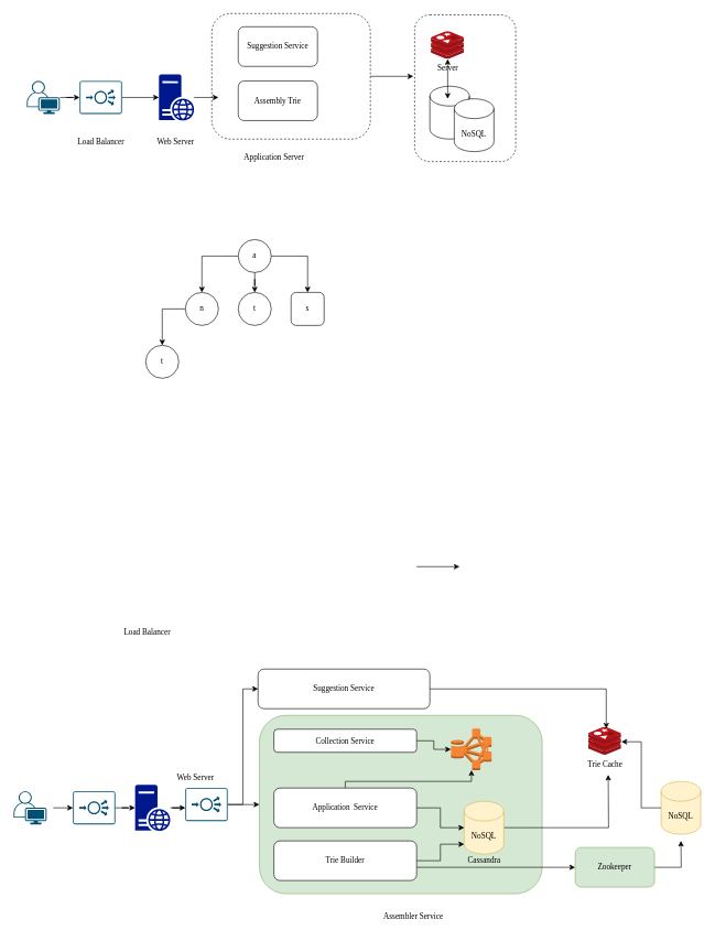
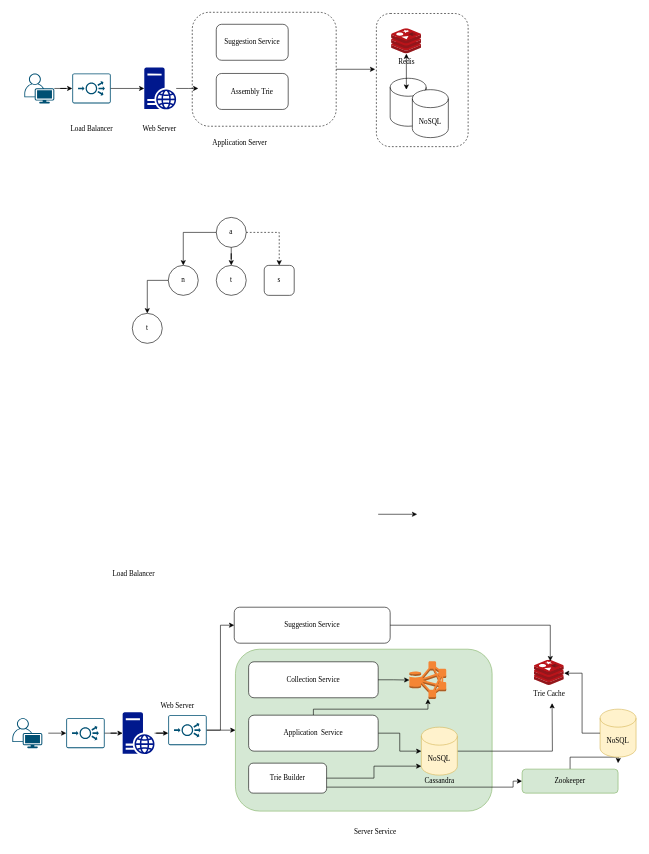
  <mxCell id="0" />
  <mxCell id="1" parent="0" />
  <mxCell id="2" value="" style="rounded=1;whiteSpace=wrap;html=1;fontFamily=Excalifont;fillColor=#d5e8d4;strokeColor=#82b366;" vertex="1" parent="1"><mxGeometry x="392" y="1082" width="428" height="270" as="geometry" /></mxCell>
  <mxCell id="3" value="" style="rounded=1;whiteSpace=wrap;html=1;fillColor=none;dashed=1;fontFamily=Excalifont;" vertex="1" parent="1"><mxGeometry x="627" y="22" width="153" height="222" as="geometry" /></mxCell>
  <mxCell id="4" value="" style="rounded=1;whiteSpace=wrap;html=1;fillColor=none;dashed=1;fontFamily=Excalifont;" vertex="1" parent="1"><mxGeometry x="320" y="20" width="240" height="190" as="geometry" /></mxCell>
  <mxCell id="5" value="" style="points=[[0.35,0,0],[0.98,0.51,0],[1,0.71,0],[0.67,1,0],[0,0.795,0],[0,0.65,0]];verticalLabelPosition=bottom;sketch=0;html=1;verticalAlign=top;aspect=fixed;align=center;pointerEvents=1;shape=mxgraph.cisco19.user;fillColor=#005073;strokeColor=none;fontFamily=Excalifont;" vertex="1" parent="1"><mxGeometry x="40" y="122" width="50" height="50" as="geometry" /></mxCell>
  <mxCell id="6" value="" style="sketch=0;points=[[0.015,0.015,0],[0.985,0.015,0],[0.985,0.985,0],[0.015,0.985,0],[0.25,0,0],[0.5,0,0],[0.75,0,0],[1,0.25,0],[1,0.5,0],[1,0.75,0],[0.75,1,0],[0.5,1,0],[0.25,1,0],[0,0.75,0],[0,0.5,0],[0,0.25,0]];verticalLabelPosition=bottom;html=1;verticalAlign=top;aspect=fixed;align=center;pointerEvents=1;shape=mxgraph.cisco19.rect;prIcon=load_balancer;fillColor=none;strokeColor=#005073;fontFamily=Excalifont;" vertex="1" parent="1"><mxGeometry x="120" y="122" width="64" height="50" as="geometry" /></mxCell>
  <mxCell id="7" value="Suggestion Service" style="rounded=1;whiteSpace=wrap;html=1;fontFamily=Excalifont;" vertex="1" parent="1"><mxGeometry x="360" y="40" width="120" height="60" as="geometry" /></mxCell>
  <mxCell id="8" value="Assembly Trie" style="rounded=1;whiteSpace=wrap;html=1;fontFamily=Excalifont;" vertex="1" parent="1"><mxGeometry x="360" y="122" width="120" height="60" as="geometry" /></mxCell>
  <mxCell id="9" value="" style="shape=cylinder3;whiteSpace=wrap;html=1;boundedLbl=1;backgroundOutline=1;size=15;fontFamily=Excalifont;" vertex="1" parent="1"><mxGeometry x="650" y="130" width="60" height="80" as="geometry" /></mxCell>
- <mxCell id="10" value="Server" style="image;sketch=0;aspect=fixed;html=1;points=[];align=center;fontSize=12;image=img/lib/mscae/Cache_Redis_Product.svg;fontFamily=Excalifont;" vertex="1" parent="1"><mxGeometry x="652" y="47" width="50" height="42" as="geometry" /></mxCell>
+ <mxCell id="10" value="Redis" style="image;sketch=0;aspect=fixed;html=1;points=[];align=center;fontSize=12;image=img/lib/mscae/Cache_Redis_Product.svg;fontFamily=Excalifont;" vertex="1" parent="1"><mxGeometry x="652" y="47" width="50" height="42" as="geometry" /></mxCell>
  <mxCell id="11" value="" style="sketch=0;aspect=fixed;pointerEvents=1;shadow=0;dashed=0;html=1;strokeColor=none;labelPosition=center;verticalLabelPosition=bottom;verticalAlign=top;align=center;fillColor=#00188D;shape=mxgraph.mscae.enterprise.web_server;fontFamily=Excalifont;" vertex="1" parent="1"><mxGeometry x="240" y="112" width="53.2" height="70" as="geometry" /></mxCell>
  <mxCell id="12" style="edgeStyle=orthogonalEdgeStyle;rounded=0;orthogonalLoop=1;jettySize=auto;html=1;entryX=0;entryY=0.5;entryDx=0;entryDy=0;entryPerimeter=0;fontFamily=Excalifont;" edge="1" parent="1" source="5" target="6"><mxGeometry relative="1" as="geometry" /></mxCell>
  <mxCell id="13" style="edgeStyle=orthogonalEdgeStyle;rounded=0;orthogonalLoop=1;jettySize=auto;html=1;entryX=0;entryY=0.5;entryDx=0;entryDy=0;entryPerimeter=0;fontFamily=Excalifont;" edge="1" parent="1" source="6" target="11"><mxGeometry relative="1" as="geometry" /></mxCell>
  <mxCell id="14" style="edgeStyle=orthogonalEdgeStyle;rounded=0;orthogonalLoop=1;jettySize=auto;html=1;entryX=0.042;entryY=0.668;entryDx=0;entryDy=0;entryPerimeter=0;fontFamily=Excalifont;" edge="1" parent="1" source="11" target="4"><mxGeometry relative="1" as="geometry" /></mxCell>
  <mxCell id="15" value="Web Server" style="text;html=1;align=center;verticalAlign=middle;resizable=0;points=[];autosize=1;strokeColor=none;fillColor=none;fontFamily=Excalifont;" vertex="1" parent="1"><mxGeometry x="220" y="200" width="90" height="30" as="geometry" /></mxCell>
- <mxCell id="16" value="Application Server" style="text;html=1;align=center;verticalAlign=middle;resizable=0;points=[];autosize=1;strokeColor=none;fillColor=none;fontFamily=Excalifont;" vertex="1" parent="1"><mxGeometry x="349" y="222" width="130" height="30" as="geometry" /></mxCell>
+ <mxCell id="16" value="Application Server" style="text;html=1;align=center;verticalAlign=middle;resizable=0;points=[];autosize=1;strokeColor=none;fillColor=none;fontFamily=Excalifont;" vertex="1" parent="1"><mxGeometry x="334" y="222" width="130" height="30" as="geometry" /></mxCell>
  <mxCell id="17" value="Load Balancer" style="text;html=1;align=center;verticalAlign=middle;resizable=0;points=[];autosize=1;strokeColor=none;fillColor=none;fontFamily=Excalifont;" vertex="1" parent="1"><mxGeometry x="97" y="200" width="110" height="30" as="geometry" /></mxCell>
  <mxCell id="18" value="NoSQL" style="shape=cylinder3;whiteSpace=wrap;html=1;boundedLbl=1;backgroundOutline=1;size=15;fontFamily=Excalifont;" vertex="1" parent="1"><mxGeometry x="687" y="149" width="60" height="80" as="geometry" /></mxCell>
  <mxCell id="19" style="edgeStyle=orthogonalEdgeStyle;rounded=0;orthogonalLoop=1;jettySize=auto;html=1;entryX=0.45;entryY=0.238;entryDx=0;entryDy=0;entryPerimeter=0;startArrow=classic;startFill=1;fontFamily=Excalifont;" edge="1" parent="1" source="10" target="9"><mxGeometry relative="1" as="geometry" /></mxCell>
  <mxCell id="20" style="edgeStyle=orthogonalEdgeStyle;rounded=0;orthogonalLoop=1;jettySize=auto;html=1;entryX=-0.013;entryY=0.419;entryDx=0;entryDy=0;entryPerimeter=0;fontFamily=Excalifont;" edge="1" parent="1" source="4" target="3"><mxGeometry relative="1" as="geometry" /></mxCell>
  <mxCell id="21" style="edgeStyle=orthogonalEdgeStyle;rounded=0;orthogonalLoop=1;jettySize=auto;html=1;entryX=0.5;entryY=0;entryDx=0;entryDy=0;fontFamily=Excalifont;" edge="1" parent="1" source="24" target="26"><mxGeometry relative="1" as="geometry" /></mxCell>
  <mxCell id="22" style="edgeStyle=orthogonalEdgeStyle;rounded=0;orthogonalLoop=1;jettySize=auto;html=1;entryX=0.5;entryY=0;entryDx=0;entryDy=0;fontFamily=Excalifont;" edge="1" parent="1" source="24" target="27"><mxGeometry relative="1" as="geometry" /></mxCell>
- <mxCell id="23" style="edgeStyle=orthogonalEdgeStyle;rounded=0;orthogonalLoop=1;jettySize=auto;html=1;entryX=0.5;entryY=0;entryDx=0;entryDy=0;fontFamily=Excalifont;" edge="1" parent="1" source="24" target="28"><mxGeometry relative="1" as="geometry" /></mxCell>
+ <mxCell id="23" style="edgeStyle=orthogonalEdgeStyle;rounded=0;orthogonalLoop=1;jettySize=auto;html=1;entryX=0.5;entryY=0;entryDx=0;entryDy=0;fontFamily=Excalifont;dashed=1;" edge="1" parent="1" source="24" target="28"><mxGeometry relative="1" as="geometry" /></mxCell>
  <mxCell id="24" value="a" style="ellipse;whiteSpace=wrap;html=1;aspect=fixed;fillColor=none;fontFamily=Excalifont;" vertex="1" parent="1"><mxGeometry x="360" y="362" width="50" height="50" as="geometry" /></mxCell>
  <mxCell id="25" style="edgeStyle=orthogonalEdgeStyle;rounded=0;orthogonalLoop=1;jettySize=auto;html=1;entryX=0.5;entryY=0;entryDx=0;entryDy=0;fontFamily=Excalifont;" edge="1" parent="1" source="26" target="29"><mxGeometry relative="1" as="geometry" /></mxCell>
  <mxCell id="26" value="n" style="ellipse;whiteSpace=wrap;html=1;aspect=fixed;fillColor=none;fontFamily=Excalifont;" vertex="1" parent="1"><mxGeometry x="280" y="442" width="50" height="50" as="geometry" /></mxCell>
  <mxCell id="27" value="t" style="ellipse;whiteSpace=wrap;html=1;aspect=fixed;fillColor=none;fontFamily=Excalifont;" vertex="1" parent="1"><mxGeometry x="360" y="442" width="50" height="50" as="geometry" /></mxCell>
  <mxCell id="28" value="s" style="whiteSpace=wrap;html=1;aspect=fixed;fillColor=none;fontFamily=Excalifont;rounded=1;" vertex="1" parent="1"><mxGeometry x="440" y="442" width="50" height="50" as="geometry" /></mxCell>
  <mxCell id="29" value="t" style="ellipse;whiteSpace=wrap;html=1;aspect=fixed;fillColor=none;fontFamily=Excalifont;" vertex="1" parent="1"><mxGeometry x="220" y="522" width="50" height="50" as="geometry" /></mxCell>
  <mxCell id="30" value="" style="points=[[0.35,0,0],[0.98,0.51,0],[1,0.71,0],[0.67,1,0],[0,0.795,0],[0,0.65,0]];verticalLabelPosition=bottom;sketch=0;html=1;verticalAlign=top;aspect=fixed;align=center;pointerEvents=1;shape=mxgraph.cisco19.user;fillColor=#005073;strokeColor=none;fontFamily=Excalifont;" vertex="1" parent="1"><mxGeometry x="20" y="1197" width="50" height="50" as="geometry" /></mxCell>
  <mxCell id="31" value="" style="sketch=0;points=[[0.015,0.015,0],[0.985,0.015,0],[0.985,0.985,0],[0.015,0.985,0],[0.25,0,0],[0.5,0,0],[0.75,0,0],[1,0.25,0],[1,0.5,0],[1,0.75,0],[0.75,1,0],[0.5,1,0],[0.25,1,0],[0,0.75,0],[0,0.5,0],[0,0.25,0]];verticalLabelPosition=bottom;html=1;verticalAlign=top;aspect=fixed;align=center;pointerEvents=1;shape=mxgraph.cisco19.rect;prIcon=load_balancer;fillColor=none;strokeColor=#005073;fontFamily=Excalifont;" vertex="1" parent="1"><mxGeometry x="109.92" y="1197" width="64" height="50" as="geometry" /></mxCell>
  <mxCell id="32" value="Suggestion Service" style="rounded=1;whiteSpace=wrap;html=1;fontFamily=Excalifont;" vertex="1" parent="1"><mxGeometry x="390" y="1012" width="260" height="60" as="geometry" /></mxCell>
  <mxCell id="33" value="Trie Cache" style="image;sketch=0;aspect=fixed;html=1;points=[];align=center;fontSize=12;image=img/lib/mscae/Cache_Redis_Product.svg;fontFamily=Excalifont;" vertex="1" parent="1"><mxGeometry x="890" y="1100" width="50" height="42" as="geometry" /></mxCell>
  <mxCell id="34" value="" style="sketch=0;aspect=fixed;pointerEvents=1;shadow=0;dashed=0;html=1;strokeColor=none;labelPosition=center;verticalLabelPosition=bottom;verticalAlign=top;align=center;fillColor=#00188D;shape=mxgraph.mscae.enterprise.web_server;fontFamily=Excalifont;" vertex="1" parent="1"><mxGeometry x="203.92" y="1187" width="53.2" height="70" as="geometry" /></mxCell>
  <mxCell id="35" style="edgeStyle=orthogonalEdgeStyle;rounded=0;orthogonalLoop=1;jettySize=auto;html=1;entryX=0;entryY=0.5;entryDx=0;entryDy=0;entryPerimeter=0;fontFamily=Excalifont;" edge="1" parent="1" target="31"><mxGeometry relative="1" as="geometry"><mxPoint x="79.92" y="1222" as="sourcePoint" /></mxGeometry></mxCell>
  <mxCell id="36" style="edgeStyle=orthogonalEdgeStyle;rounded=0;orthogonalLoop=1;jettySize=auto;html=1;entryX=0;entryY=0.5;entryDx=0;entryDy=0;entryPerimeter=0;fontFamily=Excalifont;" edge="1" parent="1" source="31" target="34"><mxGeometry relative="1" as="geometry" /></mxCell>
  <mxCell id="37" value="Web Server" style="text;html=1;align=center;verticalAlign=middle;resizable=0;points=[];autosize=1;strokeColor=none;fillColor=none;fontFamily=Excalifont;" vertex="1" parent="1"><mxGeometry x="250" y="1162" width="90" height="30" as="geometry" /></mxCell>
  <mxCell id="38" value="Load Balancer" style="text;html=1;align=center;verticalAlign=middle;resizable=0;points=[];autosize=1;strokeColor=none;fillColor=none;fontFamily=Excalifont;" vertex="1" parent="1"><mxGeometry x="167" y="942" width="110" height="30" as="geometry" /></mxCell>
  <mxCell id="39" style="edgeStyle=orthogonalEdgeStyle;rounded=0;orthogonalLoop=1;jettySize=auto;html=1;fontFamily=Excalifont;" edge="1" parent="1" source="40"><mxGeometry relative="1" as="geometry"><mxPoint x="920" y="1172" as="targetPoint" /></mxGeometry></mxCell>
  <mxCell id="40" value="NoSQL" style="shape=cylinder3;whiteSpace=wrap;html=1;boundedLbl=1;backgroundOutline=1;size=15;fontFamily=Excalifont;fillColor=#fff2cc;strokeColor=#d6b656;" vertex="1" parent="1"><mxGeometry x="702" y="1212" width="60" height="80" as="geometry" /></mxCell>
  <mxCell id="41" style="edgeStyle=orthogonalEdgeStyle;rounded=0;orthogonalLoop=1;jettySize=auto;html=1;entryX=-0.013;entryY=0.419;entryDx=0;entryDy=0;entryPerimeter=0;fontFamily=Excalifont;" edge="1" parent="1"><mxGeometry relative="1" as="geometry"><mxPoint x="630" y="857.018" as="sourcePoint" /><mxPoint x="695.011" y="857.018" as="targetPoint" /></mxGeometry></mxCell>
- <mxCell id="42" value="Collection Service" style="rounded=1;whiteSpace=wrap;html=1;fontFamily=Excalifont;" vertex="1" parent="1"><mxGeometry x="414" y="1103" width="216" height="35" as="geometry" /></mxCell>
+ <mxCell id="42" value="Collection Service" style="rounded=1;whiteSpace=wrap;html=1;fontFamily=Excalifont;" vertex="1" parent="1"><mxGeometry x="414" y="1103" width="216" height="60" as="geometry" /></mxCell>
  <mxCell id="43" style="edgeStyle=orthogonalEdgeStyle;rounded=0;orthogonalLoop=1;jettySize=auto;html=1;fontFamily=Excalifont;" edge="1" parent="1" source="45" target="40"><mxGeometry relative="1" as="geometry" /></mxCell>
  <mxCell id="44" style="edgeStyle=orthogonalEdgeStyle;rounded=0;orthogonalLoop=1;jettySize=auto;html=1;fontFamily=Excalifont;" edge="1" parent="1" source="45" target="48"><mxGeometry relative="1" as="geometry"><Array as="points"><mxPoint x="522" y="1182" /><mxPoint x="713" y="1182" /></Array></mxGeometry></mxCell>
  <mxCell id="45" value="Application&amp;nbsp; Service" style="rounded=1;whiteSpace=wrap;html=1;fontFamily=Excalifont;" vertex="1" parent="1"><mxGeometry x="414" y="1192" width="216" height="60" as="geometry" /></mxCell>
  <mxCell id="46" style="edgeStyle=orthogonalEdgeStyle;rounded=0;orthogonalLoop=1;jettySize=auto;html=1;entryX=0;entryY=0.5;entryDx=0;entryDy=0;fontFamily=Excalifont;" edge="1" parent="1" source="47" target="53"><mxGeometry relative="1" as="geometry"><Array as="points"><mxPoint x="855" y="1312" /></Array></mxGeometry></mxCell>
- <mxCell id="47" value="Trie Builder" style="rounded=1;whiteSpace=wrap;html=1;fontFamily=Excalifont;" vertex="1" parent="1"><mxGeometry x="414" y="1272" width="216" height="60" as="geometry" /></mxCell>
+ <mxCell id="47" value="Trie Builder" style="rounded=1;whiteSpace=wrap;html=1;fontFamily=Excalifont;" vertex="1" parent="1"><mxGeometry x="414" y="1272" width="130" height="50" as="geometry" /></mxCell>
  <mxCell id="48" value="" style="outlineConnect=0;dashed=0;verticalLabelPosition=bottom;verticalAlign=top;align=center;html=1;shape=mxgraph.aws3.hdfs_cluster;fillColor=#F58534;gradientColor=none;fontFamily=Excalifont;" vertex="1" parent="1"><mxGeometry x="682" y="1102" width="61.5" height="63" as="geometry" /></mxCell>
  <mxCell id="49" value="Cassandra" style="text;html=1;align=center;verticalAlign=middle;resizable=0;points=[];autosize=1;strokeColor=none;fillColor=none;fontFamily=Excalifont;" vertex="1" parent="1"><mxGeometry x="692" y="1287" width="80" height="30" as="geometry" /></mxCell>
  <mxCell id="50" style="edgeStyle=orthogonalEdgeStyle;rounded=0;orthogonalLoop=1;jettySize=auto;html=1;entryX=0;entryY=0.5;entryDx=0;entryDy=0;entryPerimeter=0;fontFamily=Excalifont;" edge="1" parent="1" source="42" target="48"><mxGeometry relative="1" as="geometry" /></mxCell>
  <mxCell id="51" style="edgeStyle=orthogonalEdgeStyle;rounded=0;orthogonalLoop=1;jettySize=auto;html=1;entryX=0.54;entryY=0.048;entryDx=0;entryDy=0;entryPerimeter=0;fontFamily=Excalifont;" edge="1" parent="1" source="32" target="33"><mxGeometry relative="1" as="geometry" /></mxCell>
  <mxCell id="52" style="edgeStyle=orthogonalEdgeStyle;rounded=0;orthogonalLoop=1;jettySize=auto;html=1;fontFamily=Excalifont;" edge="1" parent="1" source="53"><mxGeometry relative="1" as="geometry"><mxPoint x="1030" y="1272" as="targetPoint" /></mxGeometry></mxCell>
- <mxCell id="53" value="Zookeeper" style="rounded=1;whiteSpace=wrap;html=1;fillColor=#d5e8d4;strokeColor=#82b366;fontFamily=Excalifont;" vertex="1" parent="1"><mxGeometry x="870" y="1282" width="120" height="60" as="geometry" /></mxCell>
+ <mxCell id="53" value="Zookeeper" style="rounded=1;whiteSpace=wrap;html=1;fillColor=#d5e8d4;strokeColor=#82b366;fontFamily=Excalifont;" vertex="1" parent="1"><mxGeometry x="870" y="1282" width="160" height="40" as="geometry" /></mxCell>
  <mxCell id="54" value="NoSQL" style="shape=cylinder3;whiteSpace=wrap;html=1;boundedLbl=1;backgroundOutline=1;size=15;fontFamily=Excalifont;fillColor=#fff2cc;strokeColor=#d6b656;" vertex="1" parent="1"><mxGeometry x="1000" y="1182" width="60" height="80" as="geometry" /></mxCell>
  <mxCell id="55" style="edgeStyle=orthogonalEdgeStyle;rounded=0;orthogonalLoop=1;jettySize=auto;html=1;entryX=1;entryY=0.524;entryDx=0;entryDy=0;entryPerimeter=0;fontFamily=Excalifont;" edge="1" parent="1" source="54" target="33"><mxGeometry relative="1" as="geometry" /></mxCell>
  <mxCell id="56" style="edgeStyle=orthogonalEdgeStyle;rounded=0;orthogonalLoop=1;jettySize=auto;html=1;entryX=0;entryY=0.5;entryDx=0;entryDy=0;fontFamily=Excalifont;" edge="1" parent="1" source="58" target="32"><mxGeometry relative="1" as="geometry" /></mxCell>
  <mxCell id="57" style="edgeStyle=orthogonalEdgeStyle;rounded=0;orthogonalLoop=1;jettySize=auto;html=1;entryX=0;entryY=0.5;entryDx=0;entryDy=0;fontFamily=Excalifont;" edge="1" parent="1" source="58" target="2"><mxGeometry relative="1" as="geometry" /></mxCell>
  <mxCell id="58" value="" style="sketch=0;points=[[0.015,0.015,0],[0.985,0.015,0],[0.985,0.985,0],[0.015,0.985,0],[0.25,0,0],[0.5,0,0],[0.75,0,0],[1,0.25,0],[1,0.5,0],[1,0.75,0],[0.75,1,0],[0.5,1,0],[0.25,1,0],[0,0.75,0],[0,0.5,0],[0,0.25,0]];verticalLabelPosition=bottom;html=1;verticalAlign=top;aspect=fixed;align=center;pointerEvents=1;shape=mxgraph.cisco19.rect;prIcon=load_balancer;fillColor=none;strokeColor=#005073;fontFamily=Excalifont;" vertex="1" parent="1"><mxGeometry x="280" y="1192" width="64" height="50" as="geometry" /></mxCell>
  <mxCell id="59" style="edgeStyle=orthogonalEdgeStyle;rounded=0;orthogonalLoop=1;jettySize=auto;html=1;entryX=0;entryY=0.6;entryDx=0;entryDy=0;entryPerimeter=0;fontFamily=Excalifont;" edge="1" parent="1" source="34" target="58"><mxGeometry relative="1" as="geometry" /></mxCell>
  <mxCell id="60" style="edgeStyle=orthogonalEdgeStyle;rounded=0;orthogonalLoop=1;jettySize=auto;html=1;entryX=0;entryY=1;entryDx=0;entryDy=-15;entryPerimeter=0;fontFamily=Excalifont;" edge="1" parent="1" source="47" target="40"><mxGeometry relative="1" as="geometry" /></mxCell>
- <mxCell id="61" value="Assembler Service" style="text;html=1;align=center;verticalAlign=middle;resizable=0;points=[];autosize=1;strokeColor=none;fillColor=none;fontFamily=Excalifont;" vertex="1" parent="1"><mxGeometry x="560" y="1372" width="130" height="30" as="geometry" /></mxCell>
+ <mxCell id="61" value="Server Service" style="text;html=1;align=center;verticalAlign=middle;resizable=0;points=[];autosize=1;strokeColor=none;fillColor=none;fontFamily=Excalifont;" vertex="1" parent="1"><mxGeometry x="560" y="1372" width="130" height="30" as="geometry" /></mxCell>
